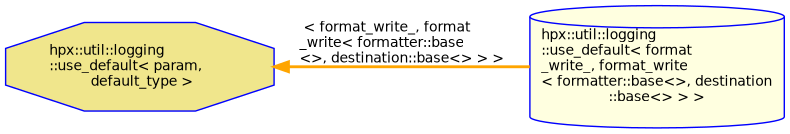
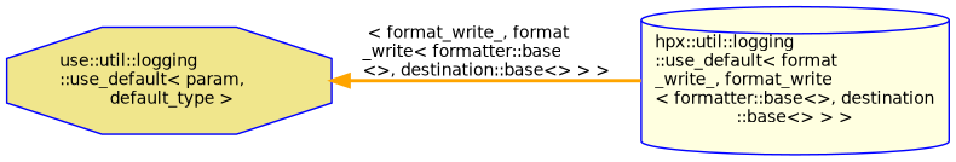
  digraph {
    rankdir=LR
    node [color=blue fontname=Helvetica fontsize=10 style=filled]
-   n1 [fillcolor=khaki fontcolor=black height=0.2 label="hpx::util::logging\l::use_default\< param,\l default_type \>" shape=octagon width=0.4]
+   n1 [fillcolor=khaki fontcolor=black height=0.2 label="use::util::logging\l::use_default\< param,\l default_type \>" shape=octagon width=0.4]
    n2 [fillcolor=lightyellow height=0.2 label="hpx::util::logging\l::use_default\< format\l_write_, format_write\l\< formatter::base\<\>, destination\l::base\<\> \> \>" shape=cylinder width=0.4]
    n1 -> n2 [color=orange dir=back fontname=Helvetica fontsize=10 label=" \< format_write_, format\l_write\< formatter::base\l\<\>, destination::base\<\> \> \>" labelfontname=Helvetica labelfontsize=10 style=bold]
  }
